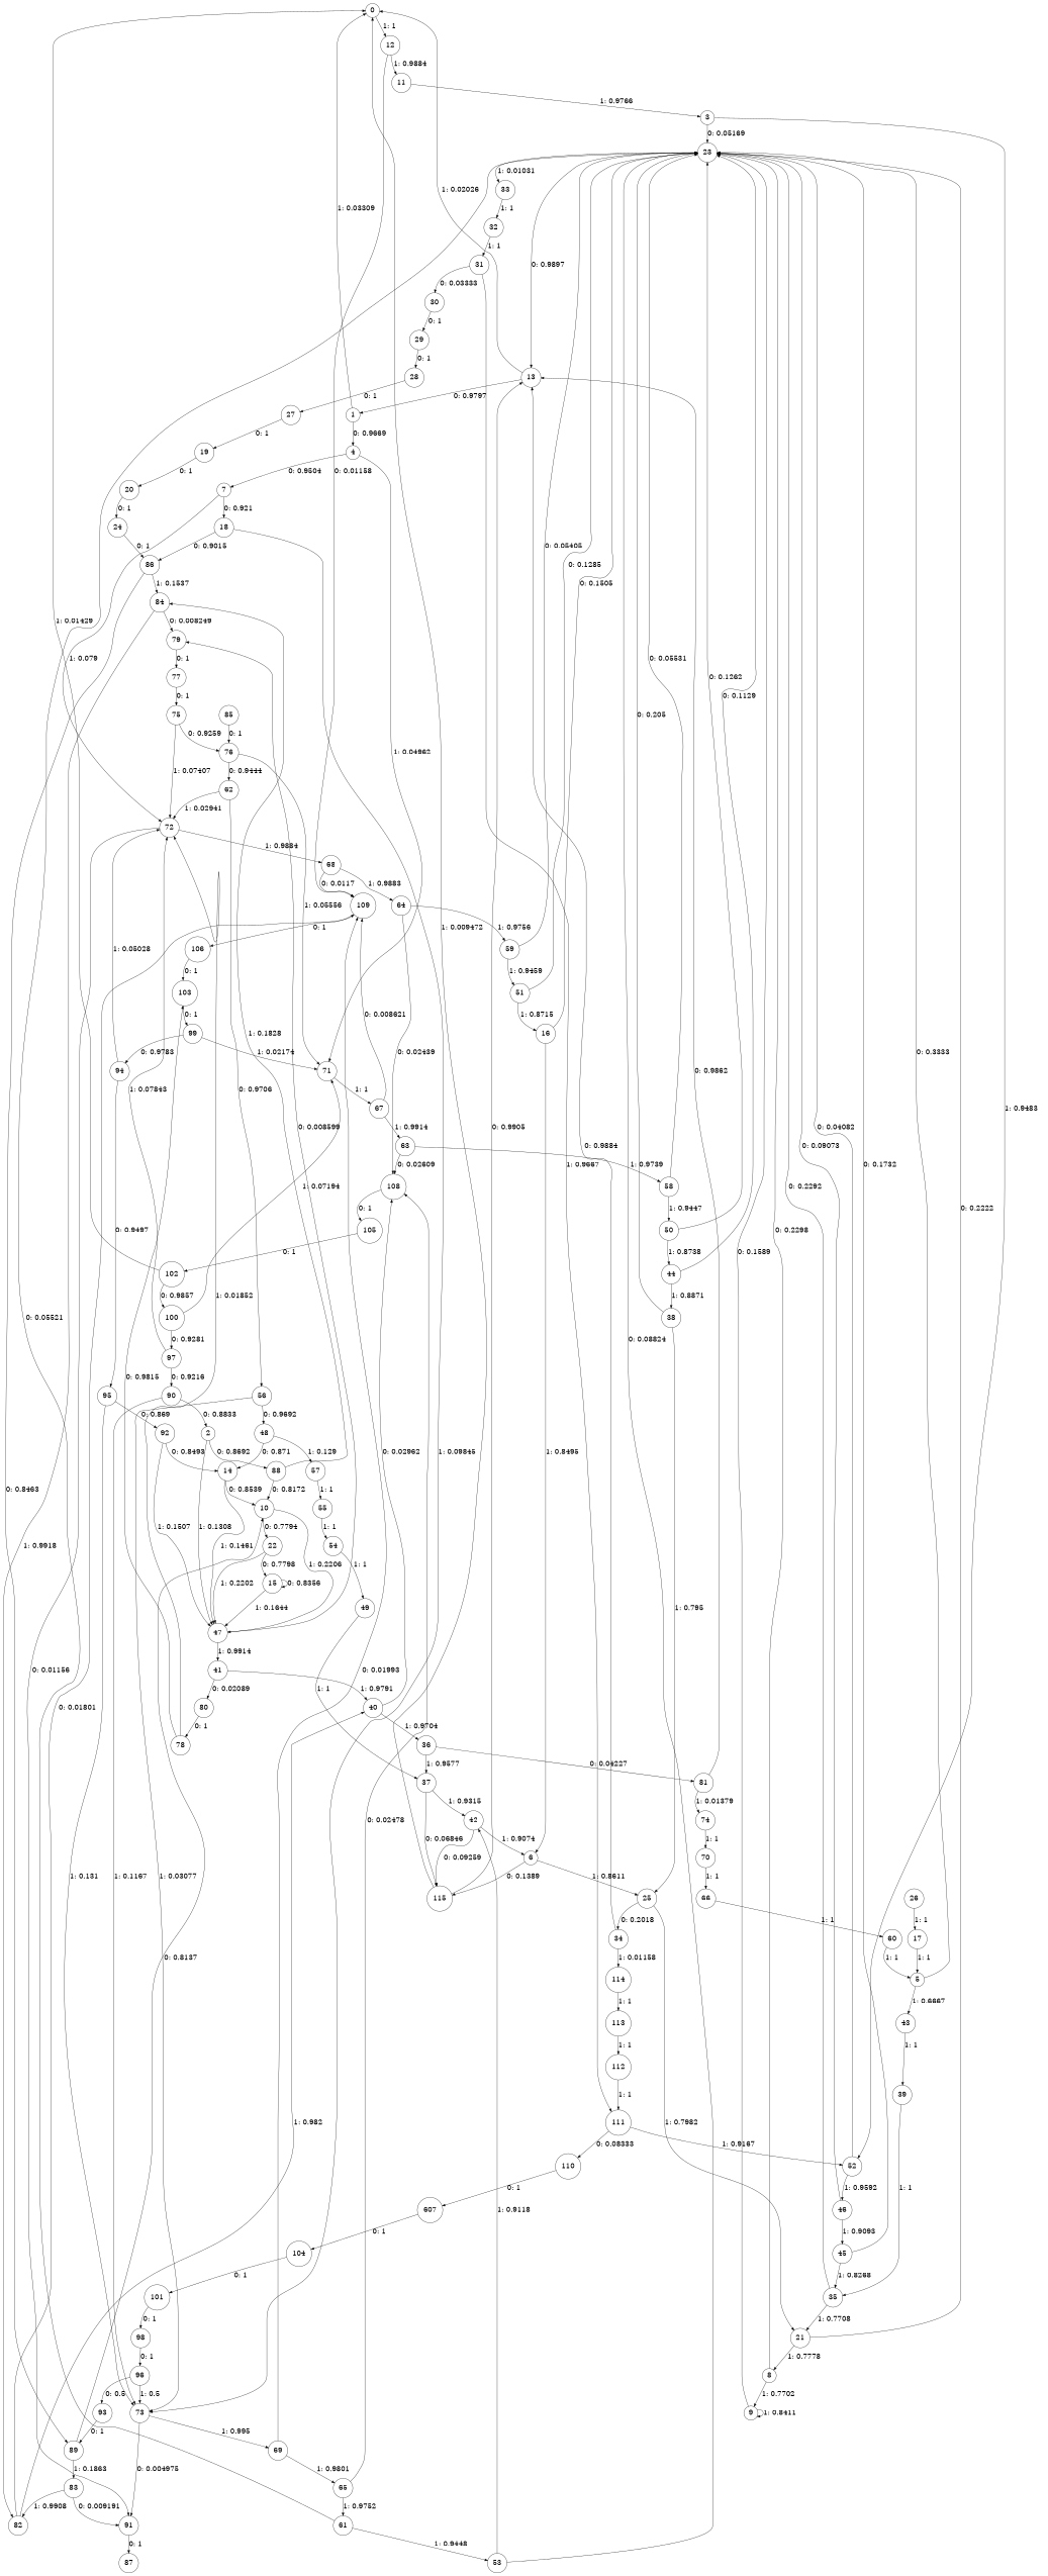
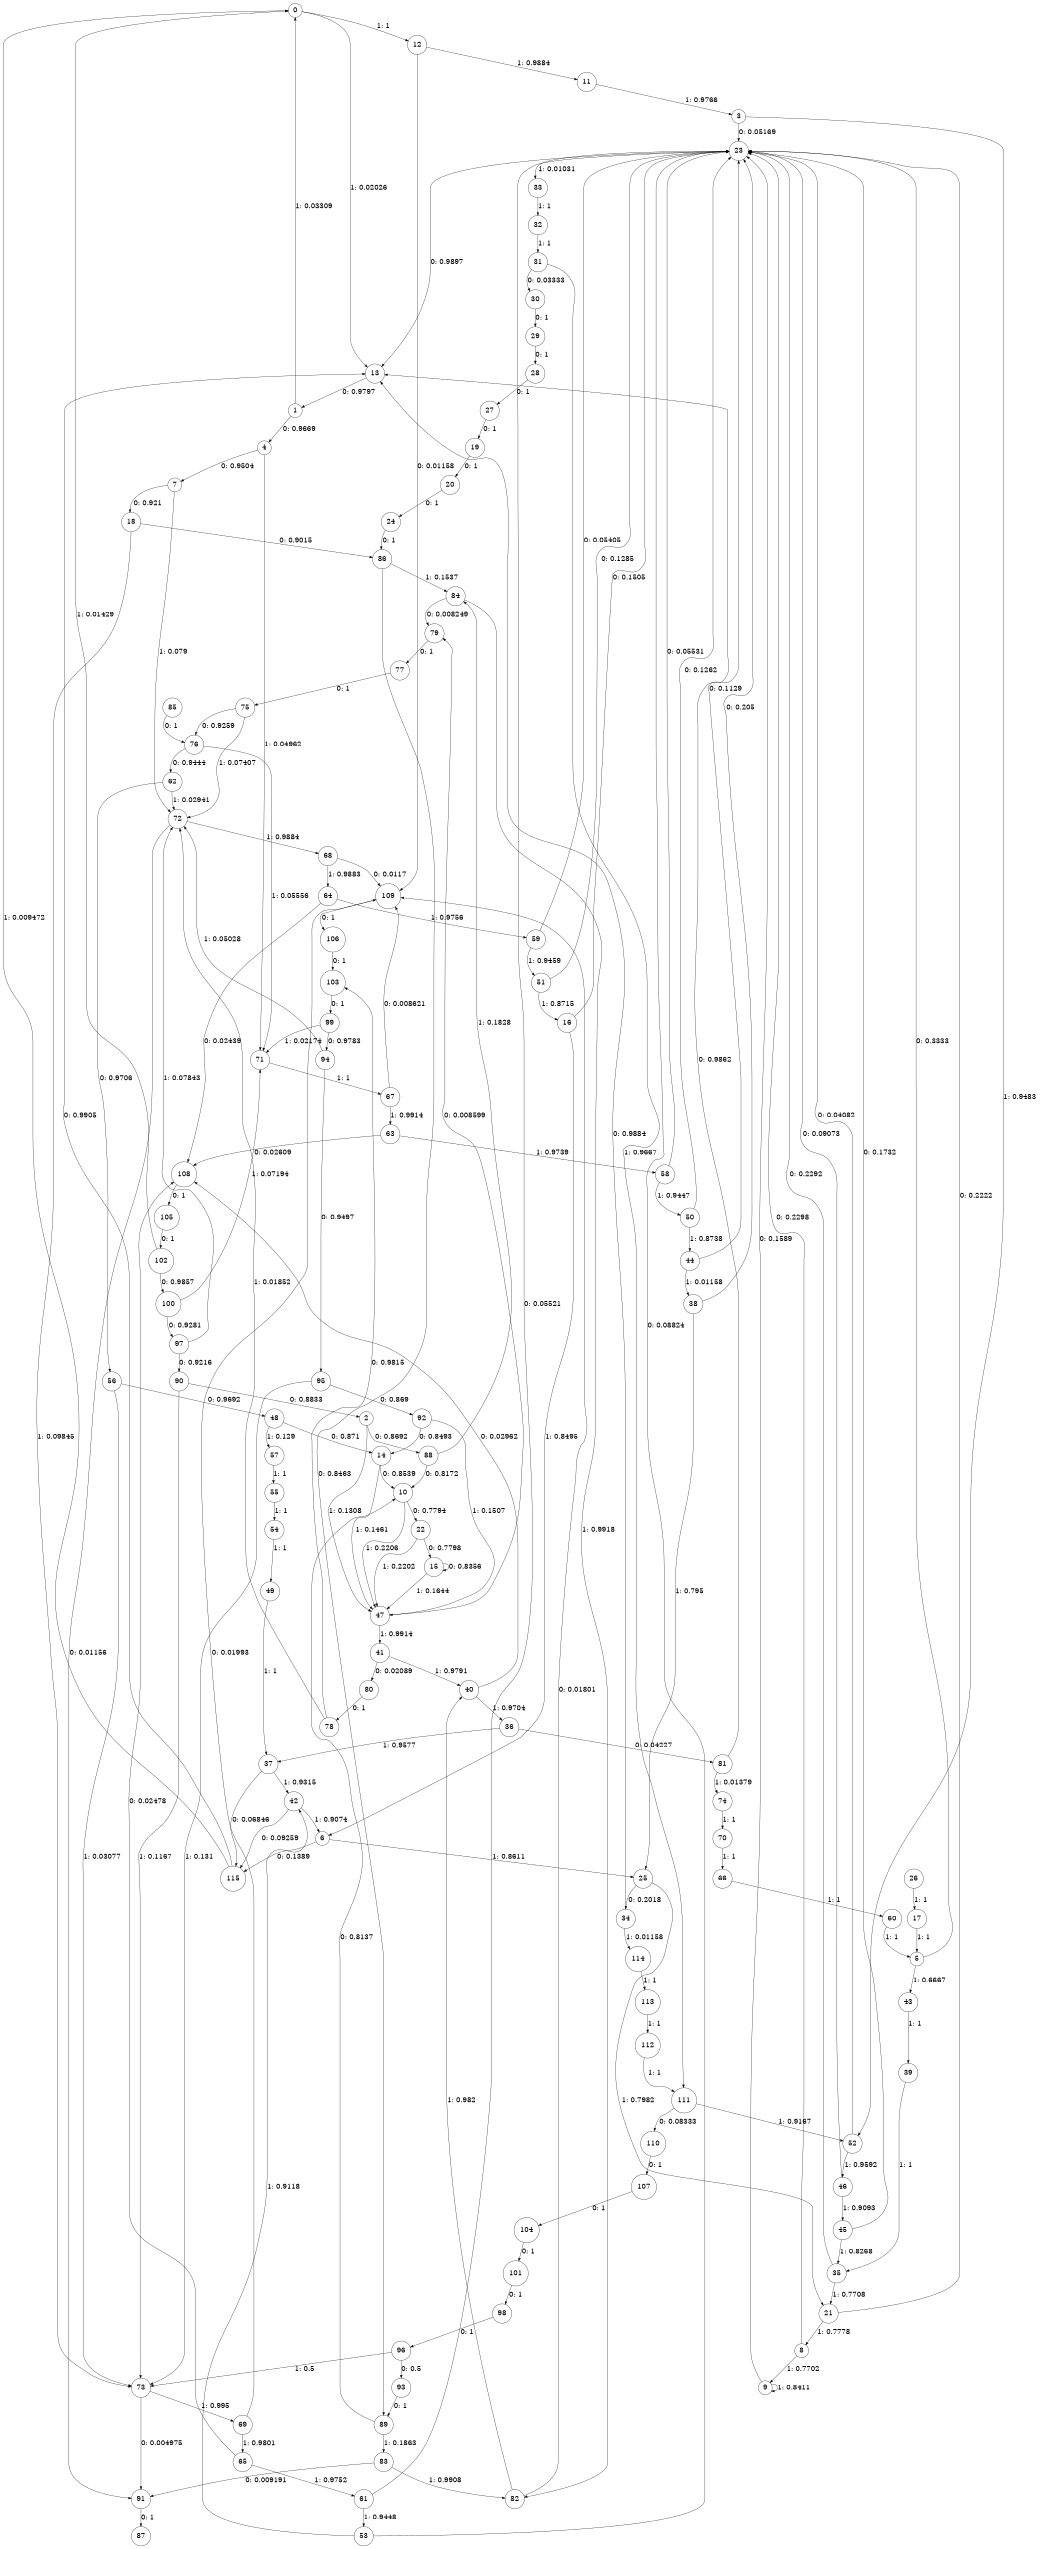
  digraph {
    node [fontsize=24 shape=circle]
    edge [fontsize=24]
    0
    12
    11
    109
    3
    106
    1
    4
    7
    71
    18
    72
    67
    2
    88
    47
    10
    84
    41
    79
    22
    82
    40
    80
    77
    23
    52
    13
    33
    46
    32
    45
    86
    73
    68
    91
    63
    5
    43
    39
    35
    6
    115
    25
    21
    34
    8
    114
    89
    69
    64
    87
    9
    15
    108
    105
    102
    103
    14
    16
    17
    83
    65
    19
    20
    24
    31
    113
    26
    27
    28
    29
    30
    111
    110
-   107 [label=607]
+   107
    112
    36
    81
    37
    74
    42
    70
    38
    78
    44
    75
    48
    57
    55
    54
    49
    50
    51
    53
    56
    58
    59
    60
    61
    62
    66
    76
    99
    94
    85
    90
    92
    93
    95
    96
    97
    98
    100
    101
    104
    0 -> 12 [label="1: 1        "]
    12 -> 11 [label="1: 0.9884   "]
    12 -> 109 [label="0: 0.01158  "]
    11 -> 3 [label="1: 0.9766   "]
    109 -> 106 [label="0: 1        "]
    3 -> 23 [label="0: 0.05169  "]
    3 -> 52 [label="1: 0.9483   "]
    106 -> 103 [label="0: 1        "]
    1 -> 0 [label="1: 0.03309  "]
    1 -> 4 [label="0: 0.9669   "]
    4 -> 7 [label="0: 0.9504   "]
    4 -> 71 [label="1: 0.04962  "]
    7 -> 18 [label="0: 0.921    "]
    7 -> 72 [label="1: 0.079    "]
    71 -> 67 [label="1: 1        "]
    18 -> 86 [label="0: 0.9015   "]
    18 -> 73 [label="1: 0.09845  "]
    72 -> 68 [label="1: 0.9884   "]
    72 -> 91 [label="0: 0.01156  "]
    67 -> 109 [label="0: 0.008621  "]
    67 -> 63 [label="1: 0.9914   "]
    2 -> 88 [label="0: 0.8692   "]
    2 -> 47 [label="1: 0.1308   "]
    88 -> 10 [label="0: 0.8172   "]
    88 -> 84 [label="1: 0.1828   "]
    47 -> 41 [label="1: 0.9914   "]
    47 -> 79 [label="0: 0.008599  "]
    10 -> 47 [label="1: 0.2206   "]
    10 -> 22 [label="0: 0.7794   "]
    84 -> 79 [label="0: 0.008249  "]
    84 -> 82 [label="1: 0.9918   "]
    41 -> 40 [label="1: 0.9791   "]
    41 -> 80 [label="0: 0.02089  "]
    79 -> 77 [label="0: 1        "]
    22 -> 47 [label="1: 0.2202   "]
    22 -> 15 [label="0: 0.7798   "]
    82 -> 109 [label="0: 0.01801  "]
    82 -> 40 [label="1: 0.982    "]
    40 -> 108 [label="0: 0.02962  "]
    40 -> 36 [label="1: 0.9704   "]
    80 -> 78 [label="0: 1        "]
    77 -> 75 [label="0: 1        "]
    23 -> 13 [label="0: 0.9897   "]
    23 -> 33 [label="1: 0.01031  "]
    52 -> 23 [label="0: 0.04082  "]
    52 -> 46 [label="1: 0.9592   "]
-   13 -> 0 [label="1: 0.02026  "]
+   0 -> 13 [label="1: 0.02026  "]
    13 -> 1 [label="0: 0.9797   "]
    33 -> 32 [label="1: 1        "]
    46 -> 23 [label="0: 0.09073  "]
    46 -> 45 [label="1: 0.9093   "]
    32 -> 31 [label="1: 1        "]
    45 -> 23 [label="0: 0.1732   "]
    45 -> 35 [label="1: 0.8268   "]
    86 -> 84 [label="1: 0.1537   "]
    86 -> 89 [label="0: 0.8463   "]
    73 -> 91 [label="0: 0.004975  "]
    73 -> 69 [label="1: 0.995    "]
    68 -> 109 [label="0: 0.0117   "]
    68 -> 64 [label="1: 0.9883   "]
    91 -> 87 [label="0: 1        "]
    63 -> 108 [label="0: 0.02609  "]
    63 -> 58 [label="1: 0.9739   "]
    5 -> 23 [label="0: 0.3333   "]
    5 -> 43 [label="1: 0.6667   "]
    43 -> 39 [label="1: 1        "]
    39 -> 35 [label="1: 1        "]
    35 -> 23 [label="0: 0.2292   "]
    35 -> 21 [label="1: 0.7708   "]
    6 -> 115 [label="0: 0.1389   "]
    6 -> 25 [label="1: 0.8611   "]
    115 -> 0 [label="1: 0.009472  "]
    115 -> 13 [label="0: 0.9905   "]
    25 -> 21 [label="1: 0.7982   "]
    25 -> 34 [label="0: 0.2018   "]
    21 -> 23 [label="0: 0.2222   "]
    21 -> 8 [label="1: 0.7778   "]
    34 -> 13 [label="0: 0.9884   "]
    34 -> 114 [label="1: 0.01158  "]
    8 -> 23 [label="0: 0.2298   "]
    8 -> 9 [label="1: 0.7702   "]
    114 -> 113 [label="1: 1        "]
    89 -> 10 [label="0: 0.8137   "]
    89 -> 83 [label="1: 0.1863   "]
    69 -> 109 [label="0: 0.01993  "]
    69 -> 65 [label="1: 0.9801   "]
    64 -> 108 [label="0: 0.02439  "]
    64 -> 59 [label="1: 0.9756   "]
    9 -> 23 [label="0: 0.1589   "]
    9 -> 9 [label="1: 0.8411   "]
    15 -> 47 [label="1: 0.1644   "]
    15 -> 15 [label="0: 0.8356   "]
    108 -> 105 [label="0: 1        "]
    105 -> 102 [label="0: 1        "]
    102 -> 0 [label="1: 0.01429  "]
    102 -> 100 [label="0: 0.9857   "]
    103 -> 99 [label="0: 1        "]
    14 -> 47 [label="1: 0.1461   "]
    14 -> 10 [label="0: 0.8539   "]
    16 -> 23 [label="0: 0.1505   "]
    16 -> 6 [label="1: 0.8495   "]
    17 -> 5 [label="1: 1        "]
    83 -> 82 [label="1: 0.9908   "]
    83 -> 91 [label="0: 0.009191  "]
    65 -> 108 [label="0: 0.02478  "]
    65 -> 61 [label="1: 0.9752   "]
    19 -> 20 [label="0: 1        "]
    20 -> 24 [label="0: 1        "]
    24 -> 86 [label="0: 1        "]
    31 -> 30 [label="0: 0.03333  "]
    31 -> 111 [label="1: 0.9667   "]
    113 -> 112 [label="1: 1        "]
    26 -> 17 [label="1: 1        "]
    27 -> 19 [label="0: 1        "]
    28 -> 27 [label="0: 1        "]
    29 -> 28 [label="0: 1        "]
    30 -> 29 [label="0: 1        "]
    111 -> 52 [label="1: 0.9167   "]
    111 -> 110 [label="0: 0.08333  "]
    110 -> 107 [label="0: 1        "]
    107 -> 104 [label="0: 1        "]
    112 -> 111 [label="1: 1        "]
    36 -> 81 [label="0: 0.04227  "]
    36 -> 37 [label="1: 0.9577   "]
    81 -> 13 [label="0: 0.9862   "]
    81 -> 74 [label="1: 0.01379  "]
    37 -> 115 [label="0: 0.06846  "]
    37 -> 42 [label="1: 0.9315   "]
    74 -> 70 [label="1: 1        "]
    42 -> 6 [label="1: 0.9074   "]
    42 -> 115 [label="0: 0.09259  "]
    70 -> 66 [label="1: 1        "]
    38 -> 23 [label="0: 0.205    "]
    38 -> 25 [label="1: 0.795    "]
    78 -> 72 [label="1: 0.01852  "]
    78 -> 103 [label="0: 0.9815   "]
    44 -> 23 [label="0: 0.1129   "]
-   44 -> 38 [label="1: 0.8871   "]
+   44 -> 38 [label="1: 0.01158  "]
    75 -> 72 [label="1: 0.07407  "]
    75 -> 76 [label="0: 0.9259   "]
    48 -> 14 [label="0: 0.871    "]
    48 -> 57 [label="1: 0.129    "]
    57 -> 55 [label="1: 1        "]
    55 -> 54 [label="1: 1        "]
    54 -> 49 [label="1: 1        "]
    49 -> 37 [label="1: 1        "]
    50 -> 23 [label="0: 0.1262   "]
    50 -> 44 [label="1: 0.8738   "]
    51 -> 23 [label="0: 0.1285   "]
    51 -> 16 [label="1: 0.8715   "]
    53 -> 23 [label="0: 0.08824  "]
    53 -> 42 [label="1: 0.9118   "]
    56 -> 73 [label="1: 0.03077  "]
    56 -> 48 [label="0: 0.9692   "]
    58 -> 23 [label="0: 0.05531  "]
    58 -> 50 [label="1: 0.9447   "]
    59 -> 23 [label="0: 0.05405  "]
    59 -> 51 [label="1: 0.9459   "]
    60 -> 5 [label="1: 1        "]
    61 -> 23 [label="0: 0.05521  "]
    61 -> 53 [label="1: 0.9448   "]
    62 -> 72 [label="1: 0.02941  "]
    62 -> 56 [label="0: 0.9706   "]
    66 -> 60 [label="1: 1        "]
    76 -> 71 [label="1: 0.05556  "]
    76 -> 62 [label="0: 0.9444   "]
    99 -> 71 [label="1: 0.02174  "]
    99 -> 94 [label="0: 0.9783   "]
    94 -> 72 [label="1: 0.05028  "]
    94 -> 95 [label="0: 0.9497   "]
    85 -> 76 [label="0: 1        "]
    90 -> 2 [label="0: 0.8833   "]
    90 -> 73 [label="1: 0.1167   "]
    92 -> 47 [label="1: 0.1507   "]
    92 -> 14 [label="0: 0.8493   "]
    93 -> 89 [label="0: 1        "]
    95 -> 73 [label="1: 0.131    "]
    95 -> 92 [label="0: 0.869    "]
    96 -> 73 [label="1: 0.5      "]
    96 -> 93 [label="0: 0.5      "]
    97 -> 72 [label="1: 0.07843  "]
    97 -> 90 [label="0: 0.9216   "]
    98 -> 96 [label="0: 1        "]
    100 -> 71 [label="1: 0.07194  "]
    100 -> 97 [label="0: 0.9281   "]
    101 -> 98 [label="0: 1        "]
    104 -> 101 [label="0: 1        "]
  }
